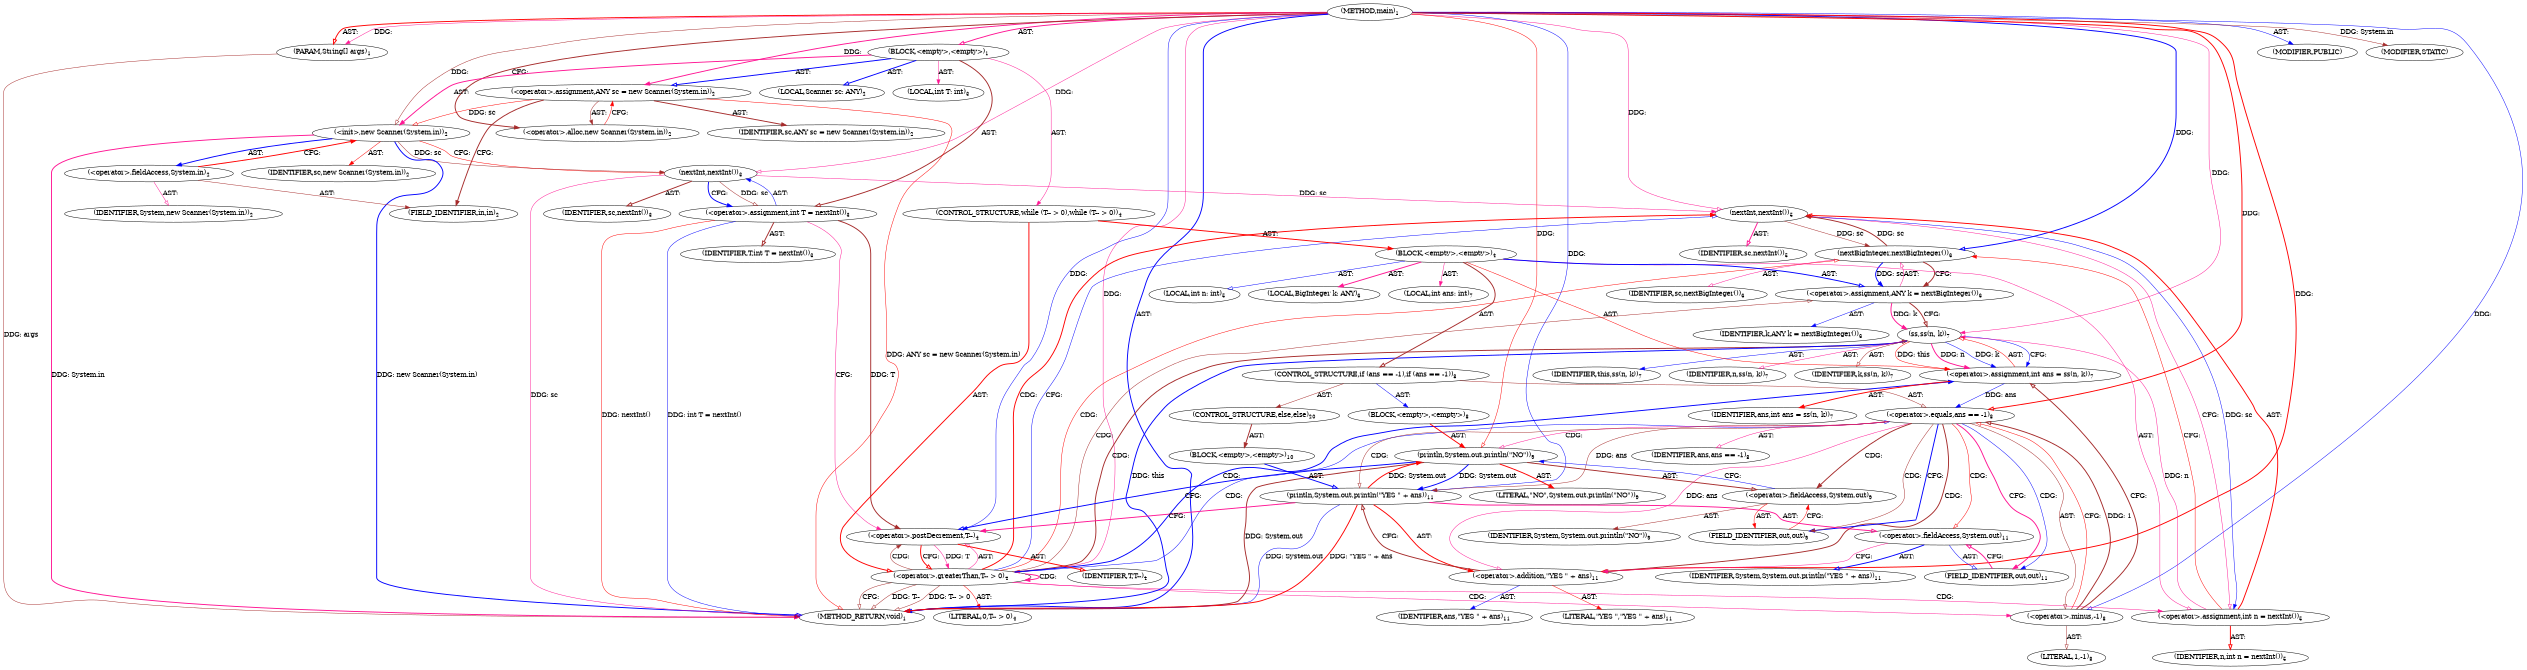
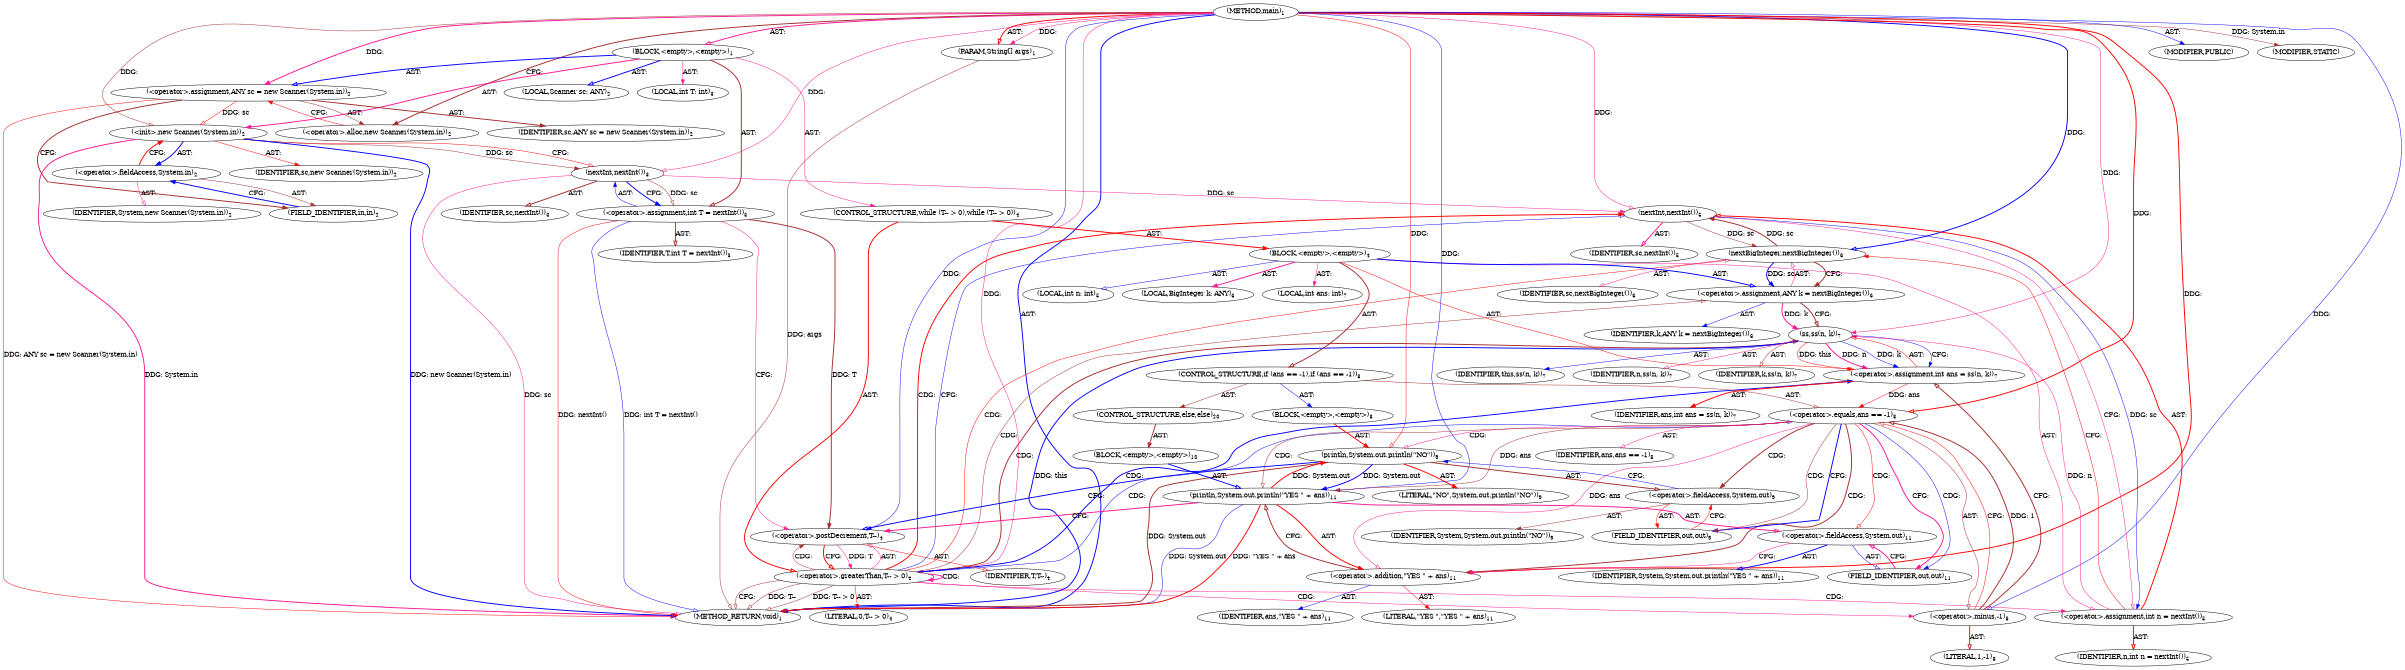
  digraph {
    edge [arrowhead=normal color=brown style=solid]
    n1 [label=<(METHOD,main)<SUB>1</SUB>>]
    n2 [label=<(PARAM,String[] args)<SUB>1</SUB>>]
    n3 [label=<(BLOCK,&lt;empty&gt;,&lt;empty&gt;)<SUB>1</SUB>>]
    n4 [label=<(&lt;operator&gt;.assignment,ANY sc = new Scanner(System.in))<SUB>2</SUB>>]
    n5 [label=<(&lt;operator&gt;.alloc,new Scanner(System.in))<SUB>2</SUB>>]
    n6 [label=<(&lt;init&gt;,new Scanner(System.in))<SUB>2</SUB>>]
    n7 [label=<(nextInt,nextInt())<SUB>3</SUB>>]
    n8 [label=<(&lt;operator&gt;.greaterThan,T-- &gt; 0)<SUB>4</SUB>>]
    n9 [label=<(&lt;operator&gt;.postDecrement,T--)<SUB>4</SUB>>]
    n10 [label=<(nextInt,nextInt())<SUB>5</SUB>>]
    n11 [label=<(nextBigInteger,nextBigInteger())<SUB>6</SUB>>]
    n12 [label=<(ss,ss(n, k))<SUB>7</SUB>>]
    n13 [label=<(&lt;operator&gt;.equals,ans == -1)<SUB>8</SUB>>]
    n14 [label=<(&lt;operator&gt;.minus,-1)<SUB>8</SUB>>]
    n15 [label=<(println,System.out.println(&quot;NO&quot;))<SUB>9</SUB>>]
    n16 [label=<(println,System.out.println(&quot;YES &quot; + ans))<SUB>11</SUB>>]
    n17 [label=<(&lt;operator&gt;.addition,&quot;YES &quot; + ans)<SUB>11</SUB>>]
    n18 [label=<(MODIFIER,PUBLIC)>]
    n19 [label=<(MODIFIER,STATIC)>]
    n20 [label=<(METHOD_RETURN,void)<SUB>1</SUB>>]
    n21 [label=<(LOCAL,Scanner sc: ANY)<SUB>2</SUB>>]
    n22 [label=<(LOCAL,int T: int)<SUB>3</SUB>>]
    n23 [label=<(&lt;operator&gt;.assignment,int T = nextInt())<SUB>3</SUB>>]
    n24 [label=<(CONTROL_STRUCTURE,while (T-- &gt; 0),while (T-- &gt; 0))<SUB>4</SUB>>]
    n25 [label=<(IDENTIFIER,sc,ANY sc = new Scanner(System.in))<SUB>2</SUB>>]
    n26 [label=<(FIELD_IDENTIFIER,in,in)<SUB>2</SUB>>]
    n27 [label=<(IDENTIFIER,sc,new Scanner(System.in))<SUB>2</SUB>>]
    n28 [label=<(&lt;operator&gt;.fieldAccess,System.in)<SUB>2</SUB>>]
    n29 [label=<(IDENTIFIER,sc,nextInt())<SUB>3</SUB>>]
    n30 [label=<(LITERAL,0,T-- &gt; 0)<SUB>4</SUB>>]
    n31 [label=<(&lt;operator&gt;.assignment,int n = nextInt())<SUB>5</SUB>>]
    n32 [label=<(&lt;operator&gt;.assignment,ANY k = nextBigInteger())<SUB>6</SUB>>]
    n33 [label=<(&lt;operator&gt;.assignment,int ans = ss(n, k))<SUB>7</SUB>>]
    n34 [label=<(IDENTIFIER,T,T--)<SUB>4</SUB>>]
    n35 [label=<(IDENTIFIER,sc,nextInt())<SUB>5</SUB>>]
    n36 [label=<(IDENTIFIER,sc,nextBigInteger())<SUB>6</SUB>>]
    n37 [label=<(IDENTIFIER,this,ss(n, k))<SUB>7</SUB>>]
    n38 [label=<(IDENTIFIER,n,ss(n, k))<SUB>7</SUB>>]
    n39 [label=<(IDENTIFIER,k,ss(n, k))<SUB>7</SUB>>]
    n40 [label=<(IDENTIFIER,ans,ans == -1)<SUB>8</SUB>>]
    n41 [label=<(&lt;operator&gt;.fieldAccess,System.out)<SUB>9</SUB>>]
    n42 [label=<(FIELD_IDENTIFIER,out,out)<SUB>9</SUB>>]
    n43 [label=<(&lt;operator&gt;.fieldAccess,System.out)<SUB>11</SUB>>]
    n44 [label=<(FIELD_IDENTIFIER,out,out)<SUB>11</SUB>>]
    n45 [label=<(LITERAL,1,-1)<SUB>8</SUB>>]
    n46 [label=<(LITERAL,&quot;NO&quot;,System.out.println(&quot;NO&quot;))<SUB>9</SUB>>]
    n47 [label=<(LITERAL,&quot;YES &quot;,&quot;YES &quot; + ans)<SUB>11</SUB>>]
    n48 [label=<(IDENTIFIER,ans,&quot;YES &quot; + ans)<SUB>11</SUB>>]
    n49 [label=<(IDENTIFIER,T,int T = nextInt())<SUB>3</SUB>>]
    n50 [label=<(BLOCK,&lt;empty&gt;,&lt;empty&gt;)<SUB>4</SUB>>]
    n51 [label=<(IDENTIFIER,System,new Scanner(System.in))<SUB>2</SUB>>]
    n52 [label=<(LOCAL,int n: int)<SUB>5</SUB>>]
    n53 [label=<(LOCAL,BigInteger k: ANY)<SUB>6</SUB>>]
    n54 [label=<(LOCAL,int ans: int)<SUB>7</SUB>>]
    n55 [label=<(CONTROL_STRUCTURE,if (ans == -1),if (ans == -1))<SUB>8</SUB>>]
    n56 [label=<(IDENTIFIER,n,int n = nextInt())<SUB>5</SUB>>]
    n57 [label=<(IDENTIFIER,k,ANY k = nextBigInteger())<SUB>6</SUB>>]
    n58 [label=<(IDENTIFIER,ans,int ans = ss(n, k))<SUB>7</SUB>>]
    n59 [label=<(BLOCK,&lt;empty&gt;,&lt;empty&gt;)<SUB>8</SUB>>]
    n60 [label=<(CONTROL_STRUCTURE,else,else)<SUB>20</SUB>>]
    n61 [label=<(BLOCK,&lt;empty&gt;,&lt;empty&gt;)<SUB>10</SUB>>]
    n62 [label=<(IDENTIFIER,System,System.out.println(&quot;NO&quot;))<SUB>9</SUB>>]
    n63 [label=<(IDENTIFIER,System,System.out.println(&quot;YES &quot; + ans))<SUB>11</SUB>>]
    n1 -> n2 [arrowhead=onormal color=red label="AST: " style=bold]
    n1 -> n2 [color=deeppink label="DDG: "]
    n1 -> n3 [arrowhead=onormal color=deeppink label="AST: " style=bold]
    n1 -> n4 [color=deeppink label="DDG: " style=bold]
    n1 -> n5 [label="CFG: " style=bold]
    n1 -> n6 [arrowhead=onormal label="DDG: "]
    n1 -> n7 [arrowhead=onormal color=deeppink label="DDG: "]
    n1 -> n8 [color=deeppink label="DDG: "]
    n1 -> n9 [color=blue label="DDG: "]
    n1 -> n10 [arrowhead=onormal color=deeppink label="DDG: "]
    n1 -> n11 [arrowhead=onormal color=blue label="DDG: " style=bold]
    n1 -> n12 [color=deeppink label="DDG: "]
    n1 -> n13 [arrowhead=onormal color=red label="DDG: " style=bold]
    n1 -> n14 [arrowhead=onormal color=blue label="DDG: "]
    n1 -> n15 [arrowhead=onormal color=red label="DDG: "]
    n1 -> n16 [arrowhead=onormal color=blue label="DDG: "]
    n1 -> n17 [arrowhead=onormal color=red label="DDG: " style=bold]
    n1 -> n18 [color=blue label="AST: "]
    n1 -> n19 [label="DDG: System.in"]
    n1 -> n20 [color=blue label="AST: " style=bold]
    n2 -> n20 [arrowhead=onormal label="DDG: args"]
    n3 -> n4 [arrowhead=onormal color=blue label="AST: " style=bold]
    n3 -> n6 [color=deeppink label="AST: " style=bold]
    n3 -> n21 [arrowhead=onormal color=blue label="AST: " style=bold]
    n3 -> n22 [color=deeppink label="AST: "]
    n3 -> n23 [arrowhead=onormal label="AST: " style=bold]
    n3 -> n24 [color=deeppink label="AST: "]
    n4 -> n5 [label="AST: "]
    n4 -> n6 [arrowhead=onormal color=red label="DDG: sc"]
    n4 -> n20 [arrowhead=onormal color=red label="DDG: ANY sc = new Scanner(System.in)"]
    n4 -> n25 [label="AST: " style=bold]
    n4 -> n26 [label="CFG: " style=bold]
    n5 -> n4 [color=red label="CFG: "]
    n6 -> n7 [arrowhead=onormal color=red label="CFG: "]
    n6 -> n7 [label="DDG: sc"]
    n6 -> n20 [arrowhead=onormal color=deeppink label="DDG: System.in" style=bold]
    n6 -> n20 [arrowhead=onormal color=blue label="DDG: new Scanner(System.in)" style=bold]
    n6 -> n27 [color=red label="AST: "]
    n6 -> n28 [color=blue label="AST: " style=bold]
    n7 -> n10 [color=deeppink label="DDG: sc"]
    n7 -> n20 [arrowhead=onormal color=deeppink label="DDG: sc"]
    n7 -> n23 [color=blue label="CFG: " style=bold]
    n7 -> n23 [arrowhead=onormal label="DDG: sc"]
    n7 -> n29 [arrowhead=onormal label="AST: " style=bold]
    n8 -> n8 [color=deeppink label="CDG: " style=bold]
    n8 -> n9 [arrowhead=onormal color=deeppink label="AST: "]
    n8 -> n9 [label="CDG: "]
    n8 -> n10 [arrowhead=onormal color=blue label="CFG: "]
    n8 -> n10 [color=red label="CDG: " style=bold]
    n8 -> n11 [arrowhead=onormal color=red label="CDG: "]
    n8 -> n12 [arrowhead=onormal label="CDG: " style=bold]
    n8 -> n13 [arrowhead=onormal color=blue label="CDG: "]
    n8 -> n14 [color=deeppink label="CDG: "]
    n8 -> n20 [arrowhead=onormal label="CFG: "]
    n8 -> n20 [arrowhead=onormal label="DDG: T--"]
    n8 -> n20 [arrowhead=onormal label="DDG: T-- &gt; 0"]
    n8 -> n30 [color=red label="AST: "]
    n8 -> n31 [color=deeppink label="CDG: "]
    n8 -> n32 [arrowhead=onormal label="CDG: "]
    n8 -> n33 [color=blue label="CDG: " style=bold]
    n9 -> n8 [arrowhead=onormal color=red label="CFG: " style=bold]
    n9 -> n8 [color=deeppink label="DDG: T"]
-   n9 -> n34 [arrowhead=onormal color=red label="AST: " style=bold]
+   n9 -> n34 [arrowhead=onormal color=red label="AST: "]
    n10 -> n11 [label="DDG: sc"]
    n10 -> n31 [arrowhead=onormal color=deeppink label="CFG: "]
    n10 -> n31 [color=blue label="DDG: sc"]
    n10 -> n35 [arrowhead=onormal color=deeppink label="AST: " style=bold]
    n11 -> n10 [label="DDG: sc" style=bold]
    n11 -> n32 [label="CFG: " style=bold]
    n11 -> n32 [color=blue label="DDG: sc" style=bold]
    n11 -> n36 [arrowhead=onormal color=deeppink label="AST: "]
    n12 -> n20 [color=blue label="DDG: this" style=bold]
    n12 -> n33 [color=blue label="CFG: "]
    n12 -> n33 [color=red label="DDG: this"]
    n12 -> n33 [color=deeppink label="DDG: n" style=bold]
    n12 -> n33 [color=blue label="DDG: k"]
    n12 -> n37 [color=blue label="AST: "]
    n12 -> n38 [arrowhead=onormal color=deeppink label="AST: "]
    n12 -> n39 [arrowhead=onormal label="AST: "]
    n13 -> n14 [arrowhead=onormal label="AST: "]
    n13 -> n15 [arrowhead=onormal color=deeppink label="CDG: "]
    n13 -> n16 [label="DDG: ans"]
    n13 -> n16 [arrowhead=onormal label="CDG: "]
    n13 -> n17 [arrowhead=onormal color=deeppink label="DDG: ans"]
    n13 -> n17 [arrowhead=onormal label="CDG: " style=bold]
    n13 -> n40 [arrowhead=onormal color=deeppink label="AST: "]
    n13 -> n41 [label="CDG: " style=bold]
    n13 -> n42 [arrowhead=onormal color=blue label="CFG: " style=bold]
    n13 -> n42 [label="CDG: "]
    n13 -> n43 [arrowhead=onormal color=red label="CDG: "]
    n13 -> n44 [color=deeppink label="CFG: " style=bold]
    n13 -> n44 [color=blue label="CDG: "]
    n14 -> n13 [arrowhead=onormal color=red label="CFG: "]
    n14 -> n13 [arrowhead=onormal label="DDG: 1" style=bold]
    n14 -> n33 [arrowhead=onormal label="CFG: " style=bold]
-   n14 -> n45 [arrowhead=onormal label="AST: "]
+   n14 -> n45 [arrowhead=onormal label="AST: " style=bold]
    n15 -> n9 [arrowhead=onormal color=blue label="CFG: " style=bold]
    n15 -> n16 [color=blue label="DDG: System.out" style=bold]
    n15 -> n20 [label="DDG: System.out" style=bold]
    n15 -> n41 [arrowhead=onormal label="AST: " style=bold]
    n15 -> n46 [color=red label="AST: " style=bold]
    n16 -> n9 [color=deeppink label="CFG: " style=bold]
    n16 -> n15 [color=red label="DDG: System.out" style=bold]
    n16 -> n17 [color=red label="AST: " style=bold]
    n16 -> n20 [arrowhead=onormal color=blue label="DDG: System.out"]
    n16 -> n20 [arrowhead=onormal color=red label="DDG: &quot;YES &quot; + ans" style=bold]
    n16 -> n43 [arrowhead=onormal color=deeppink label="AST: " style=bold]
    n17 -> n16 [arrowhead=onormal label="CFG: " style=bold]
    n17 -> n47 [color=red label="AST: "]
    n17 -> n48 [color=blue label="AST: "]
    n23 -> n7 [color=blue label="AST: "]
    n23 -> n9 [color=deeppink label="CFG: "]
    n23 -> n9 [label="DDG: T" style=bold]
    n23 -> n20 [color=red label="DDG: nextInt()"]
    n23 -> n20 [arrowhead=onormal color=blue label="DDG: int T = nextInt()"]
    n23 -> n49 [arrowhead=onormal label="AST: " style=bold]
    n24 -> n8 [arrowhead=onormal color=red label="AST: " style=bold]
    n24 -> n50 [color=red label="AST: " style=bold]
+   n26 -> n28 [color=blue label="CFG: " style=bold]
    n28 -> n6 [color=red label="CFG: " style=bold]
    n28 -> n26 [label="AST: "]
    n28 -> n51 [arrowhead=onormal color=deeppink label="AST: "]
    n31 -> n10 [arrowhead=onormal color=red label="AST: " style=bold]
    n31 -> n11 [color=red label="CFG: "]
    n31 -> n12 [color=deeppink label="DDG: n"]
    n31 -> n56 [arrowhead=onormal color=red label="AST: " style=bold]
    n32 -> n11 [arrowhead=onormal color=deeppink label="AST: "]
    n32 -> n12 [arrowhead=onormal label="CFG: " style=bold]
    n32 -> n12 [color=deeppink label="DDG: k" style=bold]
    n32 -> n57 [color=blue label="AST: "]
    n33 -> n12 [arrowhead=onormal color=red label="AST: "]
-   n33 -> n13 [color=blue label="DDG: ans"]
+   n33 -> n13 [color=red label="DDG: ans"]
    n33 -> n58 [color=red label="AST: " style=bold]
    n41 -> n15 [color=blue label="CFG: "]
    n41 -> n42 [color=red label="AST: "]
    n41 -> n62 [label="AST: "]
    n42 -> n41 [color=red label="CFG: "]
    n43 -> n17 [color=deeppink label="CFG: "]
    n43 -> n44 [arrowhead=onormal color=blue label="AST: "]
    n43 -> n63 [arrowhead=onormal color=blue label="AST: " style=bold]
    n44 -> n43 [arrowhead=onormal color=deeppink label="CFG: " style=bold]
    n50 -> n31 [arrowhead=onormal color=deeppink label="AST: "]
    n50 -> n32 [arrowhead=onormal color=blue label="AST: " style=bold]
    n50 -> n33 [arrowhead=onormal color=red label="AST: "]
    n50 -> n52 [arrowhead=onormal color=blue label="AST: "]
    n50 -> n53 [color=deeppink label="AST: " style=bold]
    n50 -> n54 [color=deeppink label="AST: "]
    n50 -> n55 [arrowhead=onormal label="AST: " style=bold]
    n55 -> n13 [arrowhead=onormal label="AST: "]
    n55 -> n59 [color=blue label="AST: "]
    n55 -> n60 [label="AST: "]
    n59 -> n15 [color=red label="AST: " style=bold]
    n60 -> n61 [label="AST: " style=bold]
    n61 -> n16 [arrowhead=onormal color=blue label="AST: " style=bold]
  }
